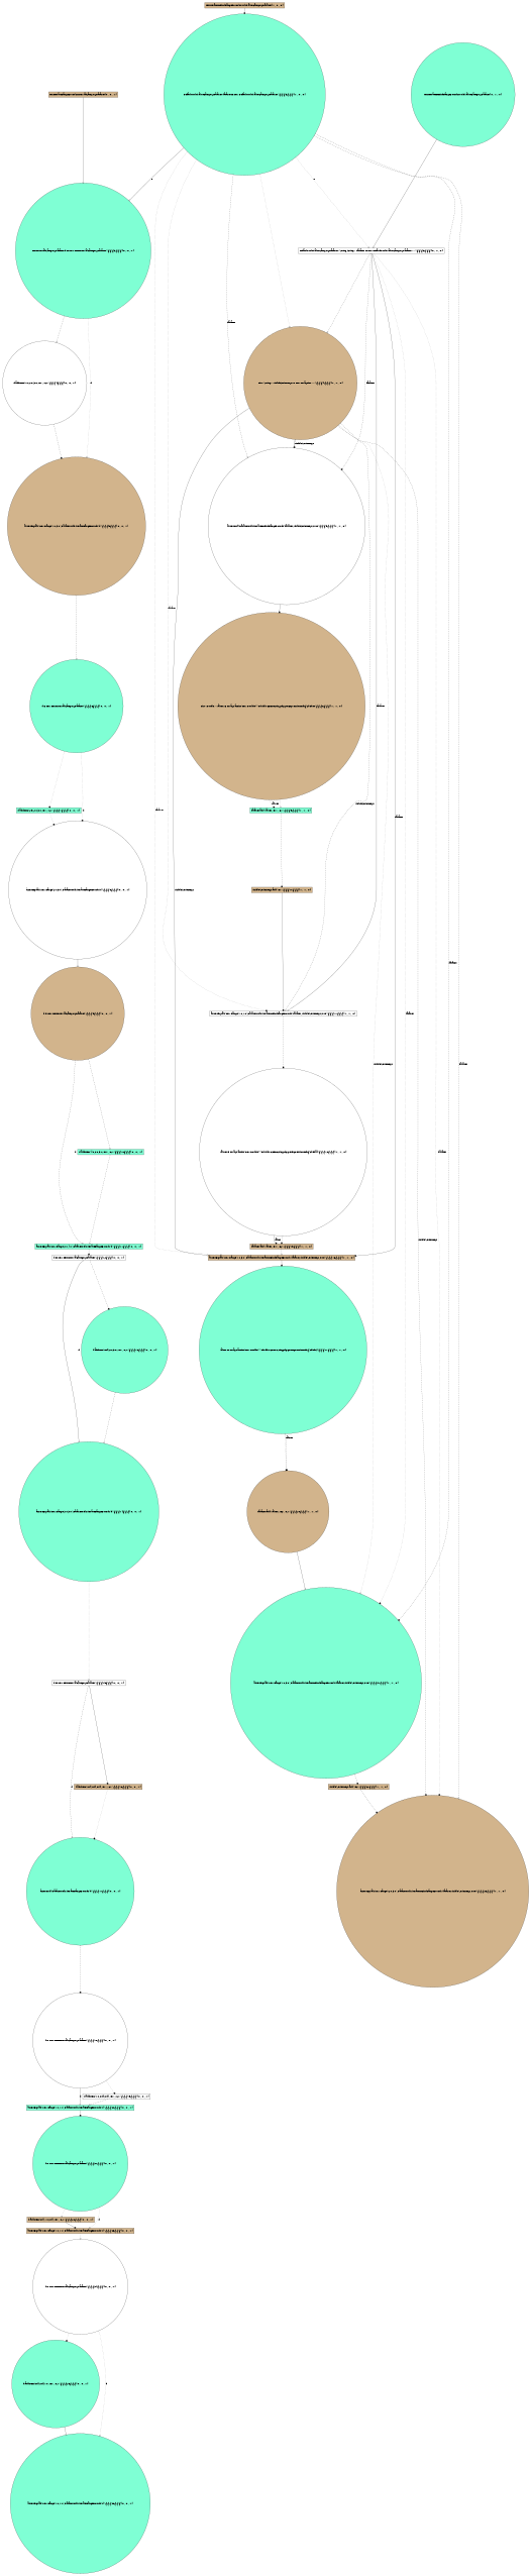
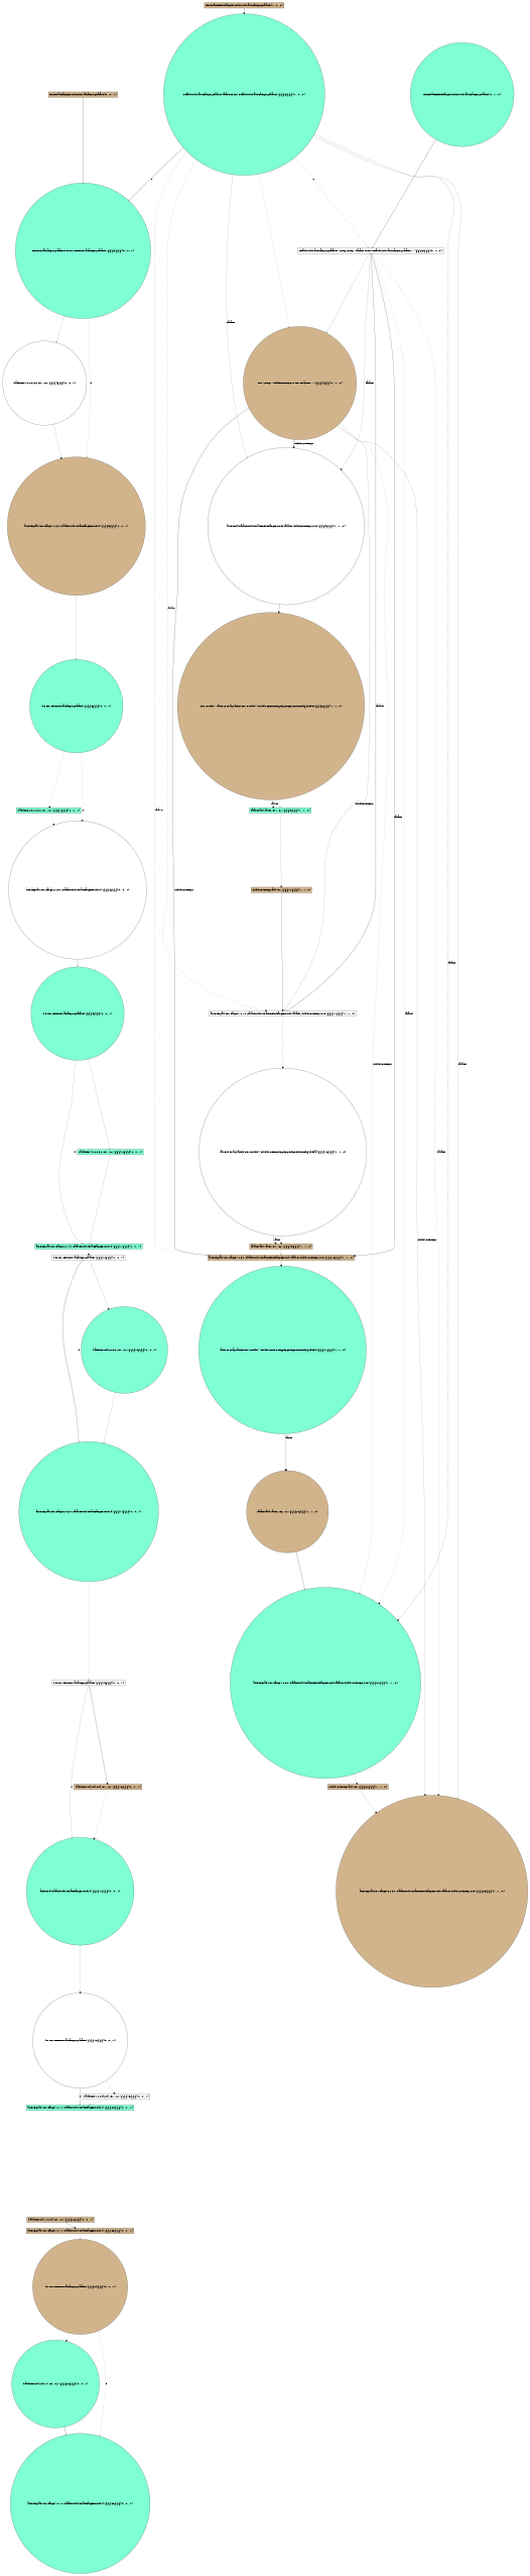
  digraph {
    node [fillcolor=aquamarine shape=circle style=filled]
    edge [arrowhead=odot style=dashed]
    n1 [fillcolor=tan label="testIterateRangeBounds_IntervalCategoryDataset['0', '0', '1']" shape=box]
    n2 [label="TestIntervalCategoryDataset d = new TestIntervalCategoryDataset()@@@3@@@['0', '0', '1']"]
    n3 [fillcolor=white label="d.addItem(1.0,2.0,3.0,\"R1\",\"C1\")@@@4@@@['0', '0', '1']"]
    n4 [fillcolor=tan label="assertEquals(new Range(1.0,3.0),DatasetUtils.iterateRangeBounds(d))@@@5@@@['0', '0', '1']"]
    n5 [label="testIterateToFindRangeBounds_MultiValueCategoryDataset['0', '1', '0']"]
    n6 [fillcolor=white label="DefaultMultiValueCategoryDataset<String,String> dataset = new DefaultMultiValueCategoryDataset<>()@@@3@@@['0', '1', '0']" shape=box]
    n7 [fillcolor=tan label="List<String> visibleSeriesKeys = new ArrayList<>()@@@4@@@['1', '1', '0']"]
    n8 [label="assertEquals(new Range(1.0,3.0),DatasetUtils.iterateToFindRangeBounds(dataset,visibleSeriesKeys,true))@@@21@@@['1', '1', '0']"]
    n9 [fillcolor=white label="assertNull(DatasetUtils.iterateToFindRangeBounds(dataset,visibleSeriesKeys,true))@@@5@@@['1', '1', '0']"]
    n10 [fillcolor=tan label="assertEquals(new Range(-2.0,3.0),DatasetUtils.iterateToFindRangeBounds(dataset,visibleSeriesKeys,true))@@@23@@@['1', '1', '0']"]
    n11 [fillcolor=tan label="assertEquals(new Range(1.0,3.0),DatasetUtils.iterateToFindRangeBounds(dataset,visibleSeriesKeys,true))@@@16@@@['1', '1', '0']" shape=box]
    n12 [fillcolor=white label="assertEquals(new Range(1.0,1.0),DatasetUtils.iterateToFindRangeBounds(dataset,visibleSeriesKeys,true))@@@11@@@['1', '1', '0']" shape=box]
    n13 [label="dataset.add(values,\"R1\",\"C1\")@@@9@@@['1', '1', '0']" shape=box]
    n14 [fillcolor=tan label="visibleSeriesKeys.add(\"R1\")@@@10@@@['1', '1', '0']" shape=box]
    n15 [label="d.addItem(2.5,2.0,3.0,\"R1\",\"C1\")@@@7@@@['0', '0', '1']" shape=box]
    n16 [fillcolor=white label="assertEquals(new Range(2.0,3.0),DatasetUtils.iterateRangeBounds(d))@@@8@@@['0', '0', '1']"]
-   n17 [fillcolor=tan label="d = new TestIntervalCategoryDataset()@@@9@@@['0', '0', '1']"]
+   n17 [label="d = new TestIntervalCategoryDataset()@@@9@@@['0', '0', '1']"]
    n18 [label="DefaultMultiValueCategoryDataset dataset = new DefaultMultiValueCategoryDataset()@@@3@@@['1', '0', '0']"]
    n19 [fillcolor=tan label="visibleSeriesKeys.add(\"R2\")@@@22@@@['1', '1', '0']" shape=box]
    n20 [fillcolor=tan label="List<Double> values = Arrays.asList(new Double((((edu.fdu.CPPDG.tinypdg.pe.ExpressionInfo@2b5d80)@@@6@@@['1', '1', '0']"]
    n21 [label="values = Arrays.asList(new Double((((edu.fdu.CPPDG.tinypdg.pe.ExpressionInfo@2b5dc4)@@@17@@@['1', '1', '0']"]
    n22 [fillcolor=white label="values = Arrays.asList(new Double((((edu.fdu.CPPDG.tinypdg.pe.ExpressionInfo@2b5da4)@@@12@@@['1', '1', '0']"]
    n23 [label="assertEquals(new Range(2.0,3.0),DatasetUtils.iterateRangeBounds(d))@@@14@@@['0', '0', '1']"]
    n24 [fillcolor=white label="d = new TestIntervalCategoryDataset()@@@15@@@['0', '0', '1']" shape=box]
    n25 [label="assertNull(DatasetUtils.iterateRangeBounds(d))@@@17@@@['0', '0', '1']"]
    n26 [fillcolor=tan label="d.addItem(null,null,null,\"R1\",\"C1\")@@@16@@@['0', '0', '1']" shape=box]
    n27 [fillcolor=tan label="testIterateToFindRangeBounds_MultiValueCategoryDataset['1', '0', '0']" shape=box]
    n28 [label="assertEquals(new Range(2.0,4.0),DatasetUtils.iterateRangeBounds(d))@@@11@@@['0', '0', '1']" shape=box]
    n29 [fillcolor=white label="d = new TestIntervalCategoryDataset()@@@12@@@['0', '0', '1']" shape=box]
    n30 [label="d.addItem(null,2.0,3.0,\"R1\",\"C1\")@@@13@@@['0', '0', '1']"]
    n31 [fillcolor=tan label="dataset.add(values,\"R1\",\"C2\")@@@15@@@['1', '1', '0']" shape=box]
    n32 [label="d.addItem(4.0,2.0,3.0,\"R1\",\"C1\")@@@10@@@['0', '0', '1']" shape=box]
    n33 [fillcolor=tan label="d.addItem(null,1.0,null,\"R1\",\"C1\")@@@22@@@['0', '0', '1']" shape=box]
    n34 [fillcolor=tan label="assertEquals(new Range(1.0,1.0),DatasetUtils.iterateRangeBounds(d))@@@23@@@['0', '0', '1']" shape=box]
-   n35 [fillcolor=white label="d = new TestIntervalCategoryDataset()@@@24@@@['0', '0', '1']"]
+   n35 [fillcolor=tan label="d = new TestIntervalCategoryDataset()@@@24@@@['0', '0', '1']"]
    n36 [fillcolor=white label="d = new TestIntervalCategoryDataset()@@@18@@@['0', '0', '1']"]
    n37 [label="assertEquals(new Range(1.0,1.0),DatasetUtils.iterateRangeBounds(d))@@@20@@@['0', '0', '1']" shape=box]
    n38 [fillcolor=white label="d.addItem(1.0,null,null,\"R1\",\"C1\")@@@19@@@['0', '0', '1']" shape=box]
    n39 [label="d = new TestIntervalCategoryDataset()@@@6@@@['0', '0', '1']"]
-   n40 [label="d = new TestIntervalCategoryDataset()@@@21@@@['0', '0', '1']"]
    n41 [fillcolor=tan label="dataset.add(values,\"R2\",\"C1\")@@@20@@@['1', '1', '0']"]
    n42 [label="d.addItem(null,null,1.0,\"R1\",\"C1\")@@@25@@@['0', '0', '1']"]
    n43 [label="assertEquals(new Range(1.0,1.0),DatasetUtils.iterateRangeBounds(d))@@@26@@@['0', '0', '1']"]
    n1 -> n2 [style=solid]
    n2 -> n3
    n2 -> n4 [label=d style=dotted]
    n3 -> n4 [arrowhead=box]
    n4 -> n39
    n5 -> n6 [style=solid]
    n6 -> n7
    n6 -> n8 [arrowhead=box label=dataset style=dotted]
    n6 -> n9 [arrowhead=box label=dataset]
    n6 -> n10 [arrowhead=box label=dataset style=dotted]
    n6 -> n11 [arrowhead=box label=dataset style=solid]
    n6 -> n12 [label=dataset style=solid]
    n7 -> n8 [label=visibleSeriesKeys style=dotted]
    n7 -> n9 [style=solid]
    n7 -> n9 [arrowhead=box label=visibleSeriesKeys]
    n7 -> n10 [arrowhead=box label=visibleSeriesKeys]
    n7 -> n11 [label=visibleSeriesKeys style=solid]
    n7 -> n12 [label=visibleSeriesKeys]
    n8 -> n19 [arrowhead=box]
    n9 -> n20 [arrowhead=box style=solid]
    n11 -> n21 [arrowhead=box style=solid]
    n12 -> n22 [arrowhead=box]
    n13 -> n14 [arrowhead=box]
    n14 -> n12 [arrowhead=box style=solid]
    n15 -> n16 [arrowhead=box style=dotted]
    n16 -> n17 [style=solid]
    n17 -> n28 [label=d]
    n17 -> n32
    n18 -> n2 [label=0 style=solid]
    n18 -> n6 [label=0 style=dotted]
    n18 -> n7 [style=dotted]
    n18 -> n8 [arrowhead=box label=dataset]
    n18 -> n9 [label=dataset]
    n18 -> n10 [label=dataset]
    n18 -> n11 [label=dataset style=dotted]
    n18 -> n12 [arrowhead=box label=dataset style=dotted]
    n19 -> n10 [arrowhead=box]
    n20 -> n13 [arrowhead=box label=values style=dotted]
    n20 -> n13 [style=dotted]
    n21 -> n41 [arrowhead=box style=dotted]
    n21 -> n41 [arrowhead=box label=values]
    n22 -> n31 [arrowhead=box label=values style=solid]
    n22 -> n31 [arrowhead=box]
    n23 -> n24 [style=dotted]
    n24 -> n25 [label=d]
    n24 -> n26 [arrowhead=box style=solid]
    n25 -> n36 [arrowhead=box]
    n26 -> n25 [arrowhead=box style=dotted]
    n27 -> n18 [arrowhead=box style=solid]
    n28 -> n29 [arrowhead=box]
    n29 -> n23 [label=d style=solid]
    n29 -> n30 [arrowhead=box]
    n30 -> n23
    n31 -> n11
    n32 -> n28
    n33 -> n34 [arrowhead=box style=solid]
    n34 -> n35 [style=dotted]
    n35 -> n42 [arrowhead=box style=dotted]
    n35 -> n43 [label=d style=dotted]
    n36 -> n37 [label=d style=solid]
    n36 -> n38 [arrowhead=box style=dotted]
-   n37 -> n40 [arrowhead=box style=solid]
    n38 -> n37
    n39 -> n15 [arrowhead=box style=dotted]
    n39 -> n16 [arrowhead=box label=d style=dotted]
-   n40 -> n33 [style=dotted]
-   n40 -> n34 [label=d style=dotted]
    n41 -> n8 [style=solid]
    n42 -> n43 [style=solid]
  }
